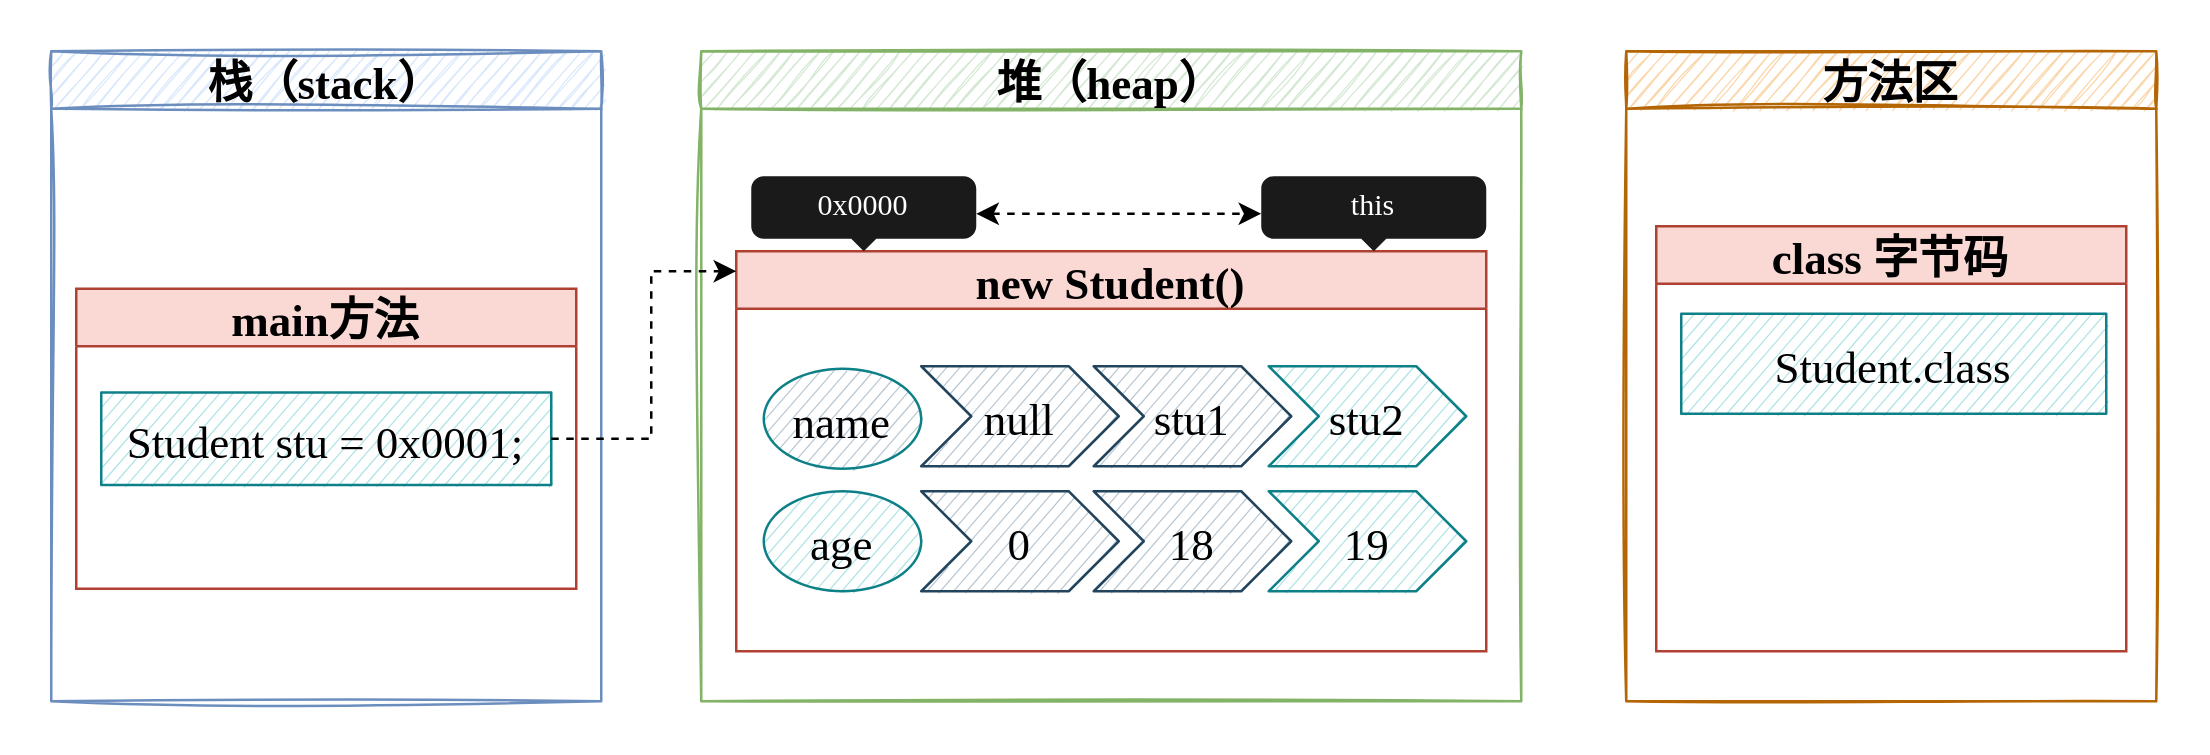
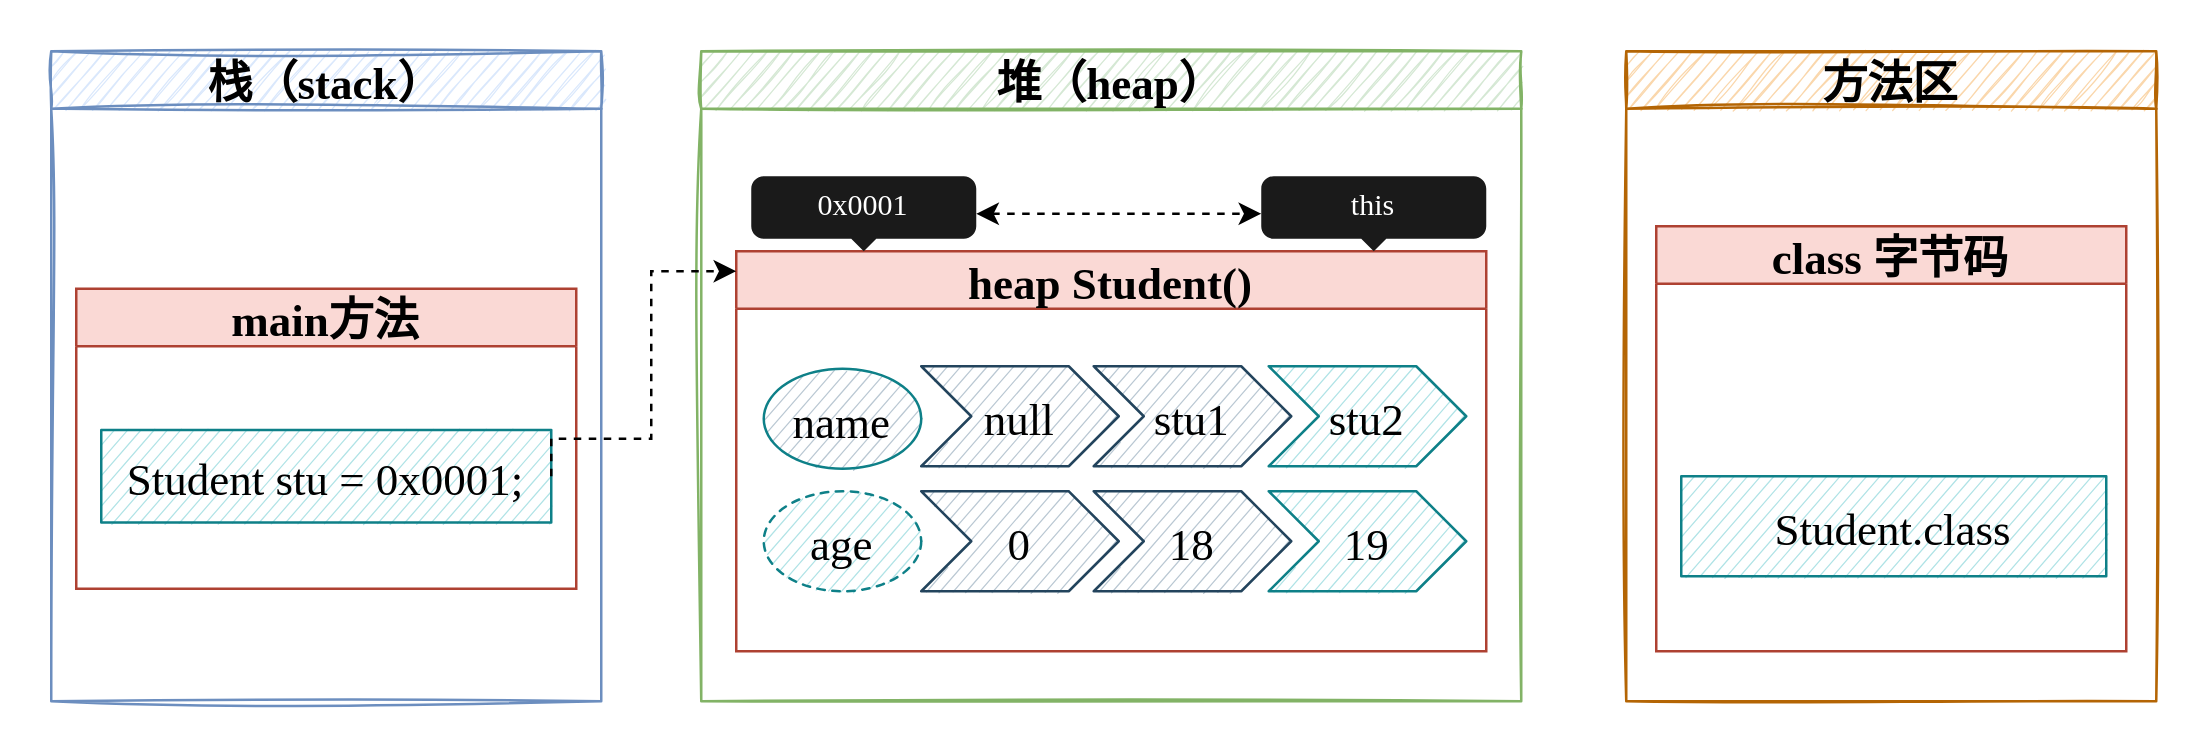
  <mxCell id="0" />
  <mxCell id="1" parent="0" />
  <mxCell id="2" value="栈（stack）" style="swimlane;rounded=0;strokeColor=#6c8ebf;align=center;verticalAlign=middle;fontFamily=OPPO Sans;fontSize=18;fillColor=#dae8fc;sketch=1;curveFitting=1;jiggle=1;" vertex="1" parent="1"><mxGeometry x="20" y="20" width="220" height="260" as="geometry" /></mxCell>
  <mxCell id="3" value="main方法" style="swimlane;rounded=0;strokeColor=#ae4132;align=center;verticalAlign=middle;fontFamily=OPPO Sans;fontSize=18;fillColor=#fad9d5;" vertex="1" parent="2"><mxGeometry x="10" y="95" width="200" height="120" as="geometry" /></mxCell>
- <mxCell id="4" value="Student stu = 0x0001;" style="rounded=0;strokeColor=#0e8088;align=center;verticalAlign=middle;fontFamily=OPPO Sans;fontSize=18;fillColor=#b0e3e6;sketch=1;curveFitting=1;jiggle=0;disableMultiStroke=0;" vertex="1" parent="3"><mxGeometry x="10" y="41.5" width="180" height="37" as="geometry" /></mxCell>
+ <mxCell id="4" value="Student stu = 0x0001;" style="rounded=0;strokeColor=#0e8088;align=center;verticalAlign=middle;fontFamily=OPPO Sans;fontSize=18;fillColor=#b0e3e6;sketch=1;curveFitting=1;jiggle=0;disableMultiStroke=0;" vertex="1" parent="3"><mxGeometry x="10" y="56.5" width="180" height="37" as="geometry" /></mxCell>
  <mxCell id="5" value="堆（heap）" style="swimlane;rounded=0;strokeColor=#82b366;align=center;verticalAlign=middle;fontFamily=OPPO Sans;fontSize=18;fillColor=#d5e8d4;sketch=1;curveFitting=1;jiggle=1;" vertex="1" parent="1"><mxGeometry x="280" y="20" width="328" height="260" as="geometry" /></mxCell>
- <mxCell id="6" value="new Student()" style="swimlane;rounded=0;strokeColor=#ae4132;align=center;verticalAlign=middle;fontFamily=OPPO Sans;fontSize=18;fillColor=#fad9d5;startSize=23;points=[[0,0,0,0,0],[0,0.05,0,0,0],[0,0.5,0,0,0],[0,0.75,0,0,0],[0,1,0,0,0],[0.25,0,0,0,0],[0.25,1,0,0,0],[0.5,0,0,0,0],[0.5,1,0,0,0],[0.75,0,0,0,0],[0.75,1,0,0,0],[1,0,0,0,0],[1,0.25,0,0,0],[1,0.5,0,0,0],[1,0.75,0,0,0],[1,1,0,0,0]];" vertex="1" parent="5"><mxGeometry x="14" y="80" width="300" height="160" as="geometry" /></mxCell>
+ <mxCell id="6" value="heap Student()" style="swimlane;rounded=0;strokeColor=#ae4132;align=center;verticalAlign=middle;fontFamily=OPPO Sans;fontSize=18;fillColor=#fad9d5;startSize=23;points=[[0,0,0,0,0],[0,0.05,0,0,0],[0,0.5,0,0,0],[0,0.75,0,0,0],[0,1,0,0,0],[0.25,0,0,0,0],[0.25,1,0,0,0],[0.5,0,0,0,0],[0.5,1,0,0,0],[0.75,0,0,0,0],[0.75,1,0,0,0],[1,0,0,0,0],[1,0.25,0,0,0],[1,0.5,0,0,0],[1,0.75,0,0,0],[1,1,0,0,0]];" vertex="1" parent="5"><mxGeometry x="14" y="80" width="300" height="160" as="geometry" /></mxCell>
  <mxCell id="7" value="null" style="shape=step;perimeter=stepPerimeter;fixedSize=1;rounded=0;strokeColor=#23445d;align=center;verticalAlign=middle;fontFamily=OPPO Sans;fontSize=18;fillColor=#bac8d3;sketch=1;curveFitting=1;jiggle=0;" vertex="1" parent="6"><mxGeometry x="74" y="46" width="79" height="40" as="geometry" /></mxCell>
  <mxCell id="8" value="stu1" style="shape=step;perimeter=stepPerimeter;fixedSize=1;rounded=0;strokeColor=#23445d;align=center;verticalAlign=middle;fontFamily=OPPO Sans;fontSize=18;fillColor=#bac8d3;sketch=1;curveFitting=1;jiggle=0;" vertex="1" parent="6"><mxGeometry x="143" y="46" width="79" height="40" as="geometry" /></mxCell>
  <mxCell id="9" value="stu2" style="shape=step;perimeter=stepPerimeter;fixedSize=1;rounded=0;strokeColor=#0e8088;align=center;verticalAlign=middle;fontFamily=OPPO Sans;fontSize=18;fillColor=#b0e3e6;sketch=1;curveFitting=1;jiggle=0;" vertex="1" parent="6"><mxGeometry x="213" y="46" width="79" height="40" as="geometry" /></mxCell>
  <mxCell id="10" value="0" style="shape=step;perimeter=stepPerimeter;fixedSize=1;rounded=0;strokeColor=#23445d;align=center;verticalAlign=middle;fontFamily=OPPO Sans;fontSize=18;fillColor=#bac8d3;sketch=1;curveFitting=1;jiggle=0;" vertex="1" parent="6"><mxGeometry x="74" y="96" width="79" height="40" as="geometry" /></mxCell>
  <mxCell id="11" value="18" style="shape=step;perimeter=stepPerimeter;fixedSize=1;rounded=0;strokeColor=#23445d;align=center;verticalAlign=middle;fontFamily=OPPO Sans;fontSize=18;fillColor=#bac8d3;sketch=1;curveFitting=1;jiggle=0;" vertex="1" parent="6"><mxGeometry x="143" y="96" width="79" height="40" as="geometry" /></mxCell>
  <mxCell id="12" value="19" style="shape=step;perimeter=stepPerimeter;fixedSize=1;rounded=0;strokeColor=#0e8088;align=center;verticalAlign=middle;fontFamily=OPPO Sans;fontSize=18;fillColor=#b0e3e6;sketch=1;curveFitting=1;jiggle=0;" vertex="1" parent="6"><mxGeometry x="213" y="96" width="79" height="40" as="geometry" /></mxCell>
  <mxCell id="13" value="name" style="ellipse;rounded=0;strokeColor=#0e8088;align=center;verticalAlign=middle;fontFamily=OPPO Sans;fontSize=18;fillColor=#bac8d3;sketch=1;curveFitting=1;jiggle=0;" vertex="1" parent="6"><mxGeometry x="11" y="47" width="63" height="40" as="geometry" /></mxCell>
- <mxCell id="14" value="age" style="ellipse;rounded=0;strokeColor=#0e8088;align=center;verticalAlign=middle;fontFamily=OPPO Sans;fontSize=18;fillColor=#b0e3e6;sketch=1;curveFitting=1;jiggle=0;" vertex="1" parent="6"><mxGeometry x="11" y="96" width="63" height="40" as="geometry" /></mxCell>
+ <mxCell id="14" value="age" style="ellipse;rounded=0;strokeColor=#0e8088;align=center;verticalAlign=middle;fontFamily=OPPO Sans;fontSize=18;fillColor=#b0e3e6;sketch=1;curveFitting=1;jiggle=0;dashed=1;" vertex="1" parent="6"><mxGeometry x="11" y="96" width="63" height="40" as="geometry" /></mxCell>
  <mxCell id="15" value="" style="edgeStyle=orthogonalEdgeStyle;rounded=0;orthogonalLoop=1;jettySize=auto;fontFamily=OPPO Sans;fontSize=18;fontColor=default;dashed=1;startArrow=classic;startFill=1;" edge="1" parent="5" source="16" target="17"><mxGeometry relative="1" as="geometry" /></mxCell>
- <mxCell id="16" value="0x0000" style="shadow=0;dashed=0;shape=mxgraph.bootstrap.popover;fillColor=#1A1A1A;strokeColor=none;dx=45;dy=5;rSize=5;verticalAlign=top;spacing=10;fontSize=12;spacingLeft=0;align=center;spacingTop=-10;fontColor=#FFFFFF;rounded=0;fontFamily=OPPO Sans;" vertex="1" parent="5"><mxGeometry x="20" y="50" width="90" height="30" as="geometry" /></mxCell>
+ <mxCell id="16" value="0x0001" style="shadow=0;dashed=0;shape=mxgraph.bootstrap.popover;fillColor=#1A1A1A;strokeColor=none;dx=45;dy=5;rSize=5;verticalAlign=top;spacing=10;fontSize=12;spacingLeft=0;align=center;spacingTop=-10;fontColor=#FFFFFF;rounded=0;fontFamily=OPPO Sans;" vertex="1" parent="5"><mxGeometry x="20" y="50" width="90" height="30" as="geometry" /></mxCell>
  <mxCell id="17" value="this" style="shadow=0;dashed=0;shape=mxgraph.bootstrap.popover;fillColor=#1A1A1A;strokeColor=none;dx=45;dy=5;rSize=5;verticalAlign=top;spacing=10;fontSize=12;spacingLeft=0;align=center;spacingTop=-10;fontColor=#FFFFFF;rounded=0;fontFamily=OPPO Sans;" vertex="1" parent="5"><mxGeometry x="224" y="50" width="90" height="30" as="geometry" /></mxCell>
  <mxCell id="18" value="方法区" style="swimlane;rounded=0;strokeColor=#b46504;align=center;verticalAlign=middle;fontFamily=OPPO Sans;fontSize=18;fillColor=#fad7ac;sketch=1;curveFitting=1;jiggle=1;" vertex="1" parent="1"><mxGeometry x="650" y="20" width="212" height="260" as="geometry" /></mxCell>
  <mxCell id="19" value="class 字节码" style="swimlane;rounded=0;strokeColor=#ae4132;align=center;verticalAlign=middle;fontFamily=OPPO Sans;fontSize=18;fillColor=#fad9d5;" vertex="1" parent="18"><mxGeometry x="12" y="70" width="188" height="170" as="geometry" /></mxCell>
- <mxCell id="20" value="Student.class" style="rounded=0;strokeColor=#0e8088;align=center;verticalAlign=middle;fontFamily=OPPO Sans;fontSize=18;fillColor=#b0e3e6;sketch=1;curveFitting=1;jiggle=0;" vertex="1" parent="19"><mxGeometry x="10" y="35" width="170" height="40" as="geometry" /></mxCell>
+ <mxCell id="20" value="Student.class" style="rounded=0;strokeColor=#0e8088;align=center;verticalAlign=middle;fontFamily=OPPO Sans;fontSize=18;fillColor=#b0e3e6;sketch=1;curveFitting=1;jiggle=0;" vertex="1" parent="19"><mxGeometry x="10" y="100" width="170" height="40" as="geometry" /></mxCell>
  <mxCell id="21" value="" style="edgeStyle=orthogonalEdgeStyle;rounded=0;orthogonalLoop=1;jettySize=auto;exitX=1;exitY=0.5;exitDx=0;exitDy=0;entryX=0;entryY=0.05;entryDx=0;entryDy=0;entryPerimeter=0;fontFamily=OPPO Sans;fontSize=18;fontColor=default;dashed=1;" edge="1" parent="1" source="4" target="6"><mxGeometry relative="1" as="geometry"><Array as="points"><mxPoint x="260" y="175" /><mxPoint x="260" y="108" /></Array></mxGeometry></mxCell>
